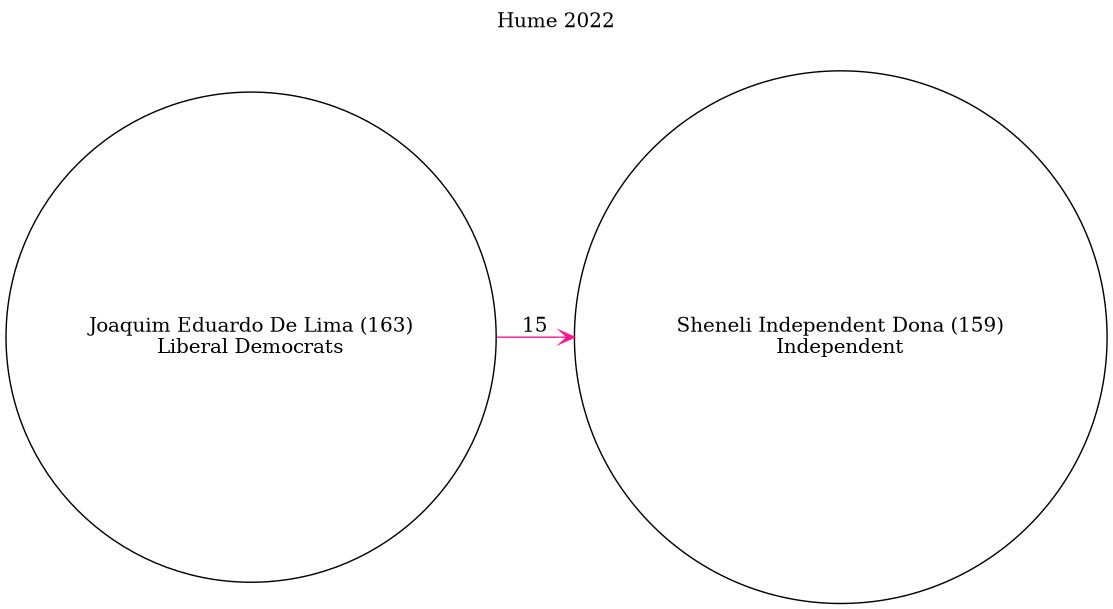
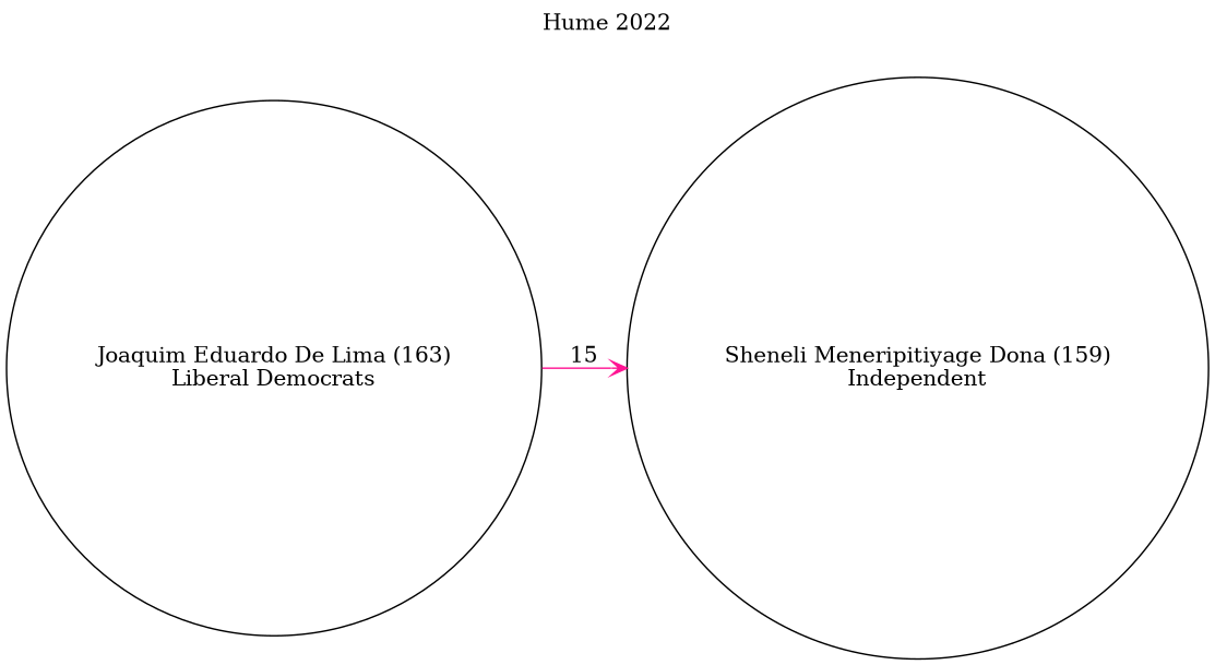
  digraph {
    label="Hume 2022"
    labelloc=t
    mclimit=10
    rankdir=LR
    node [shape=circle]
-   n1 [label="Sheneli Independent Dona (159)\nIndependent"]
+   n1 [label="Sheneli Meneripitiyage Dona (159)\nIndependent"]
    n2 [label="Joaquim Eduardo De Lima (163)\nLiberal Democrats"]
    n2 -> n1 [label=15 color=deeppink arrowhead=vee]
  }
